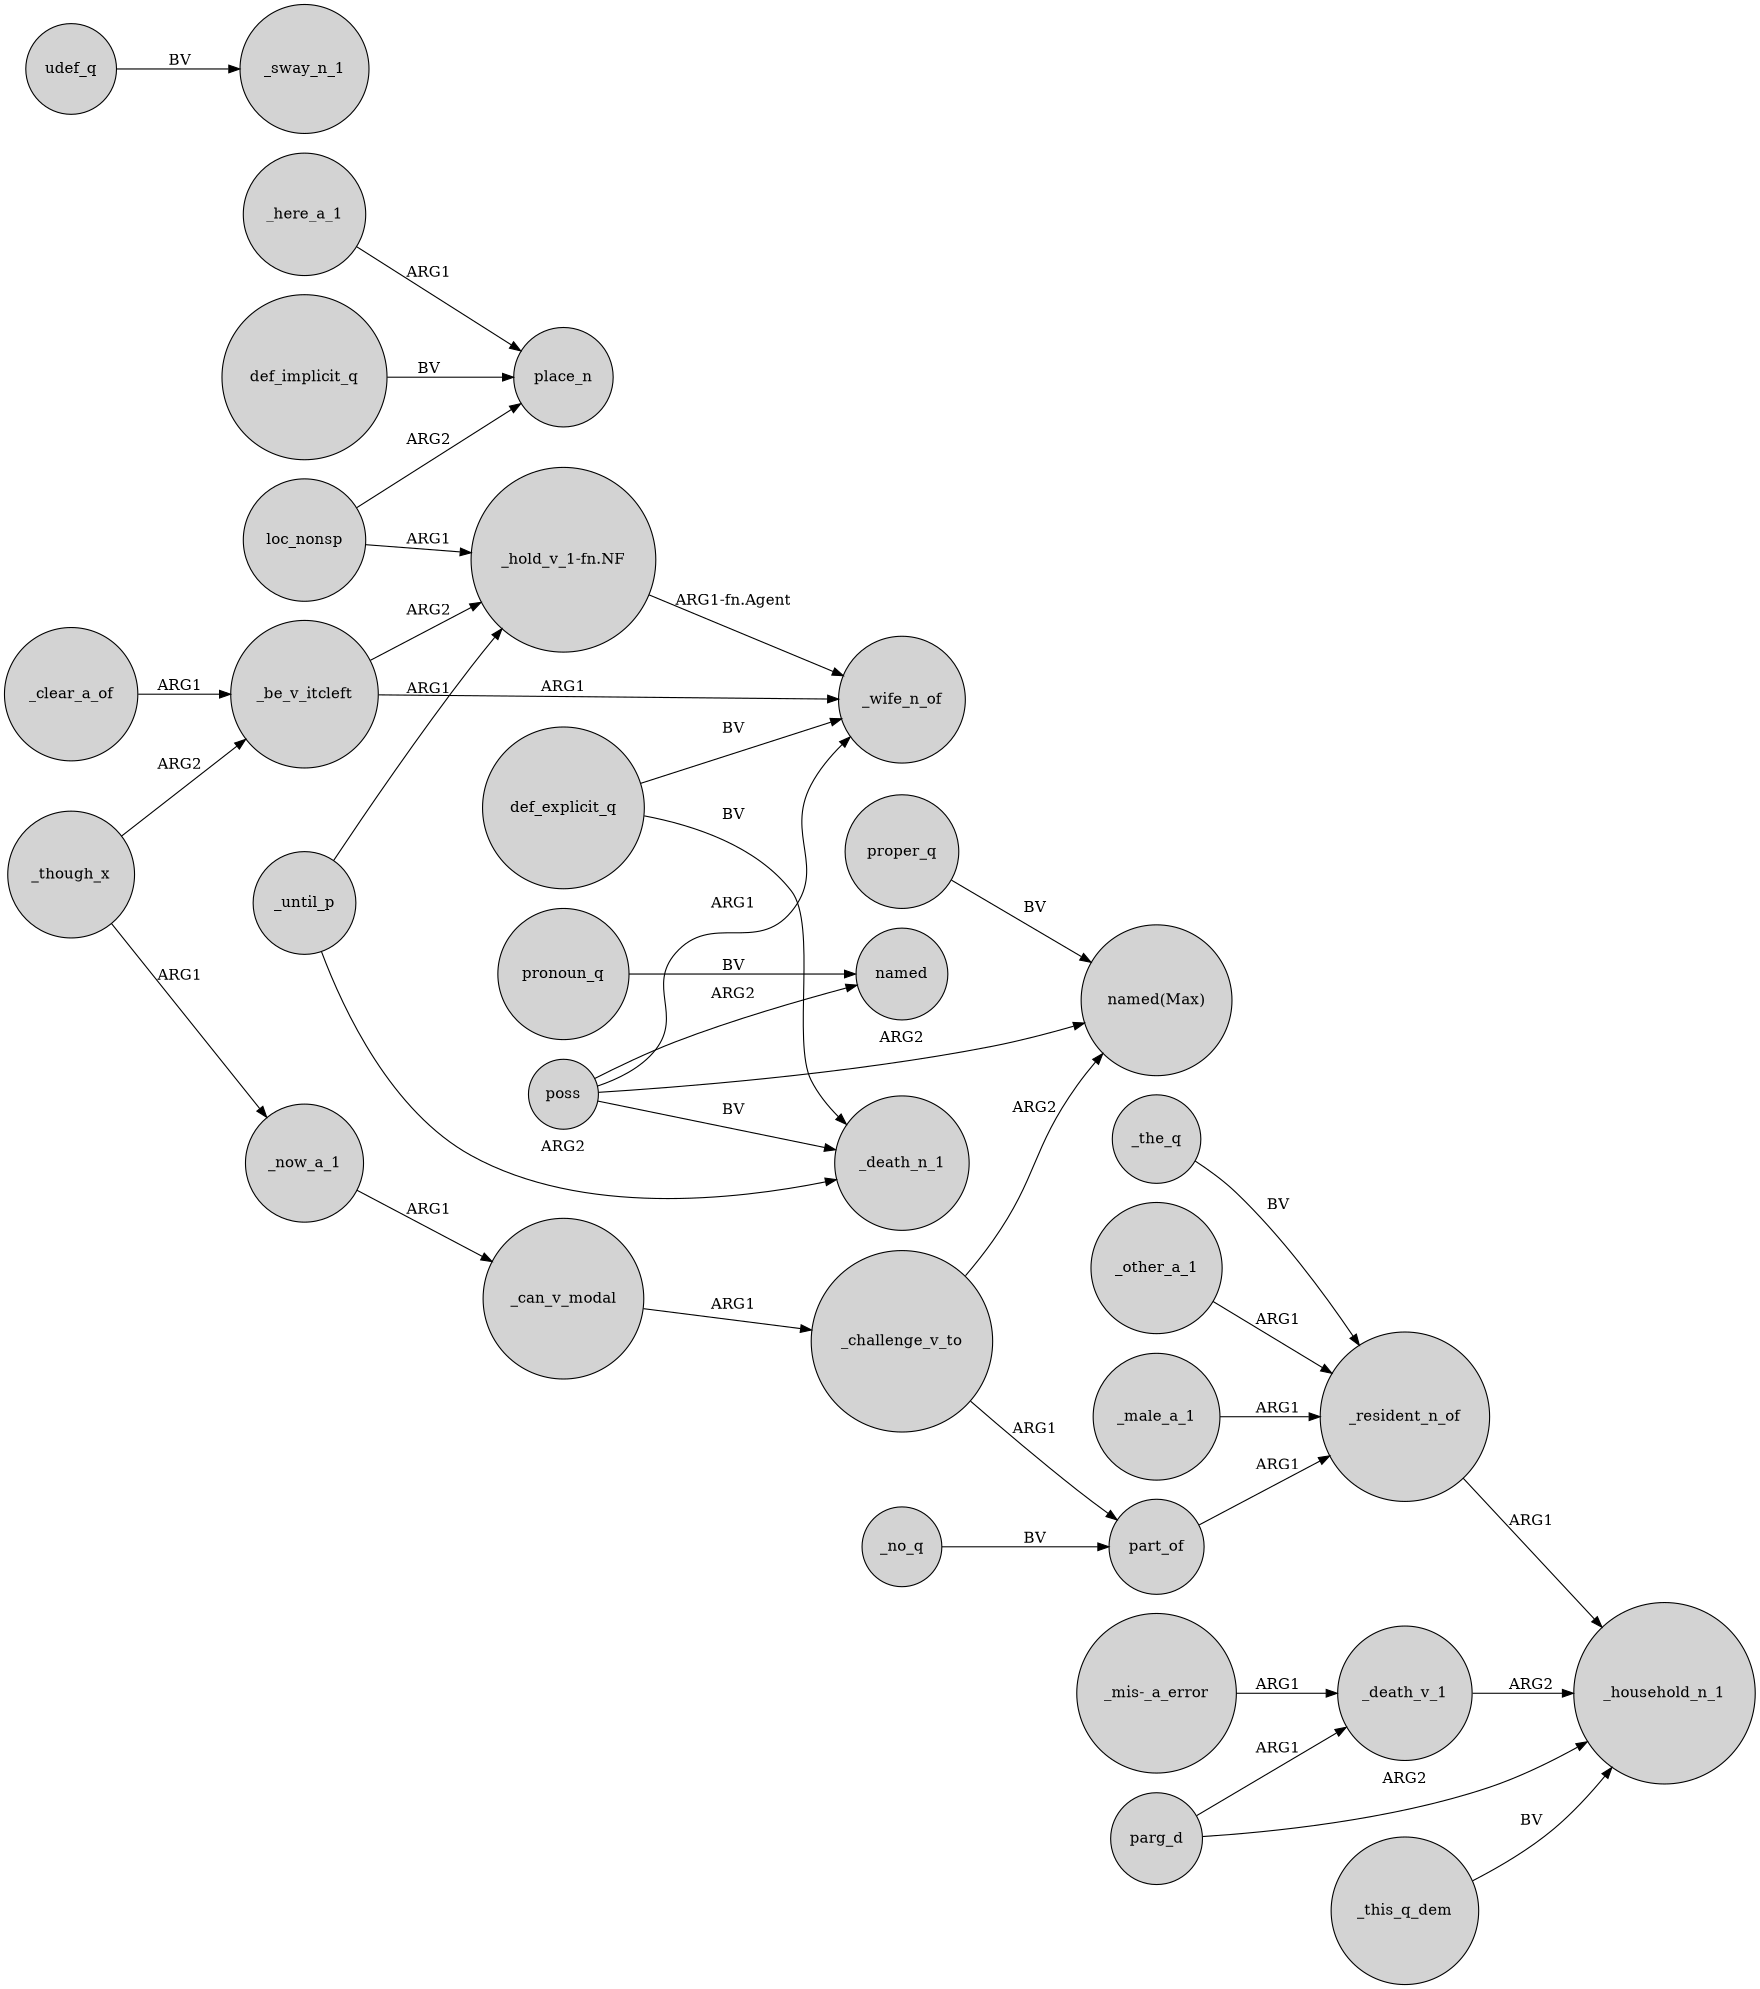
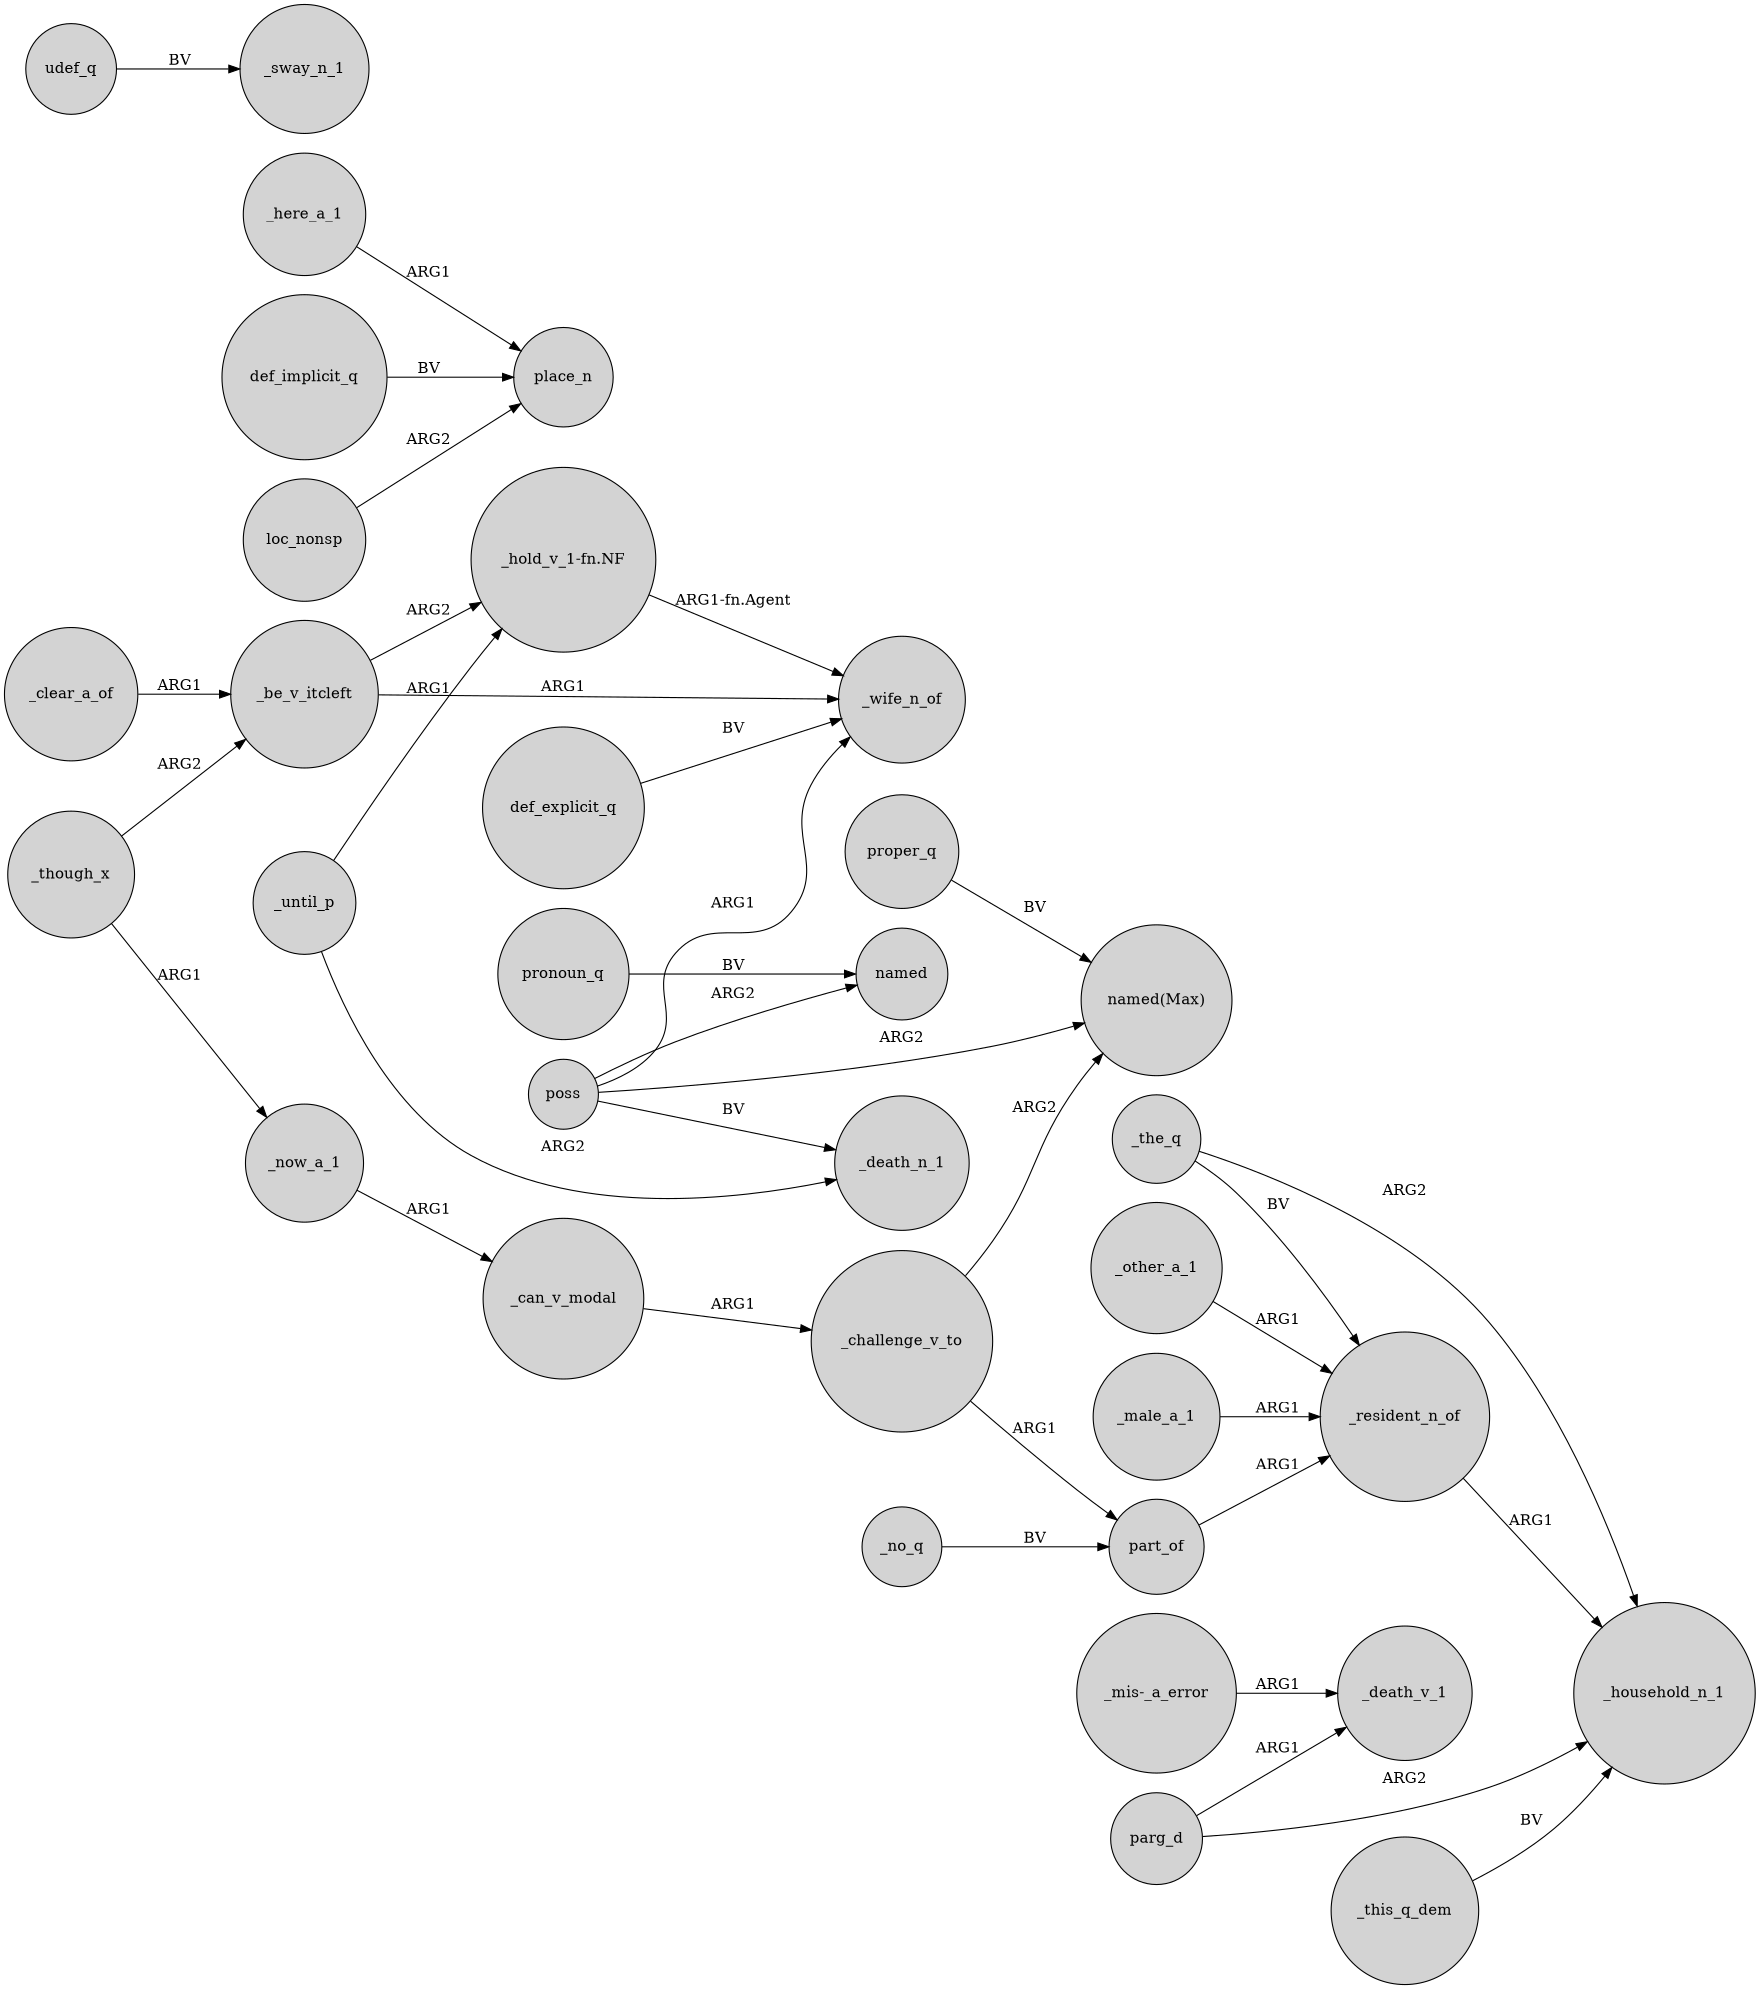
  digraph {
    rankdir=LR
    node [shape=circle style=filled]
    _here_a_1
    place_n
    _be_v_itcleft
    _wife_n_of
    "_hold_v_1-fn.NF"
    poss
    n7 [label=named]
    "named(Max)"
    _death_n_1
    _challenge_v_to
    part_of
    _resident_n_of
    _household_n_1
    _until_p
    def_explicit_q
    _no_q
    proper_q
    _clear_a_of
    def_implicit_q
    _the_q
    _now_a_1
    _can_v_modal
    n23 [label=_death_v_1]
    "_mis-_a_error"
    pronoun_q
    _male_a_1
    loc_nonsp
    _though_x
    _other_a_1
    udef_q
    _sway_n_1
    parg_d
    _this_q_dem
    _here_a_1 -> place_n [label=ARG1]
    _be_v_itcleft -> _wife_n_of [label=ARG1]
    _be_v_itcleft -> "_hold_v_1-fn.NF" [label=ARG2]
    "_hold_v_1-fn.NF" -> _wife_n_of [label="ARG1-fn.Agent"]
    poss -> _wife_n_of [label=ARG1]
    poss -> n7 [label=ARG2]
    poss -> "named(Max)" [label=ARG2]
    poss -> _death_n_1 [label=BV]
    _challenge_v_to -> "named(Max)" [label=ARG2]
    _challenge_v_to -> part_of [label=ARG1]
    part_of -> _resident_n_of [label=ARG1]
    _resident_n_of -> _household_n_1 [label=ARG1]
    _until_p -> "_hold_v_1-fn.NF" [label=ARG1]
    _until_p -> _death_n_1 [label=ARG2]
    def_explicit_q -> _wife_n_of [label=BV]
-   def_explicit_q -> _death_n_1 [label=BV]
    _no_q -> part_of [label=BV]
    proper_q -> "named(Max)" [label=BV]
    _clear_a_of -> _be_v_itcleft [label=ARG1]
    def_implicit_q -> place_n [label=BV]
    _the_q -> _resident_n_of [label=BV]
    _now_a_1 -> _can_v_modal [label=ARG1]
    _can_v_modal -> _challenge_v_to [label=ARG1]
-   n23 -> _household_n_1 [label=ARG2]
+   _the_q -> _household_n_1 [label=ARG2]
    "_mis-_a_error" -> n23 [label=ARG1]
    pronoun_q -> n7 [label=BV]
    _male_a_1 -> _resident_n_of [label=ARG1]
    loc_nonsp -> place_n [label=ARG2]
-   loc_nonsp -> "_hold_v_1-fn.NF" [label=ARG1]
    _though_x -> _be_v_itcleft [label=ARG2]
    _though_x -> _now_a_1 [label=ARG1]
    _other_a_1 -> _resident_n_of [label=ARG1]
    udef_q -> _sway_n_1 [label=BV]
    parg_d -> _household_n_1 [label=ARG2]
    parg_d -> n23 [label=ARG1]
    _this_q_dem -> _household_n_1 [label=BV]
  }
